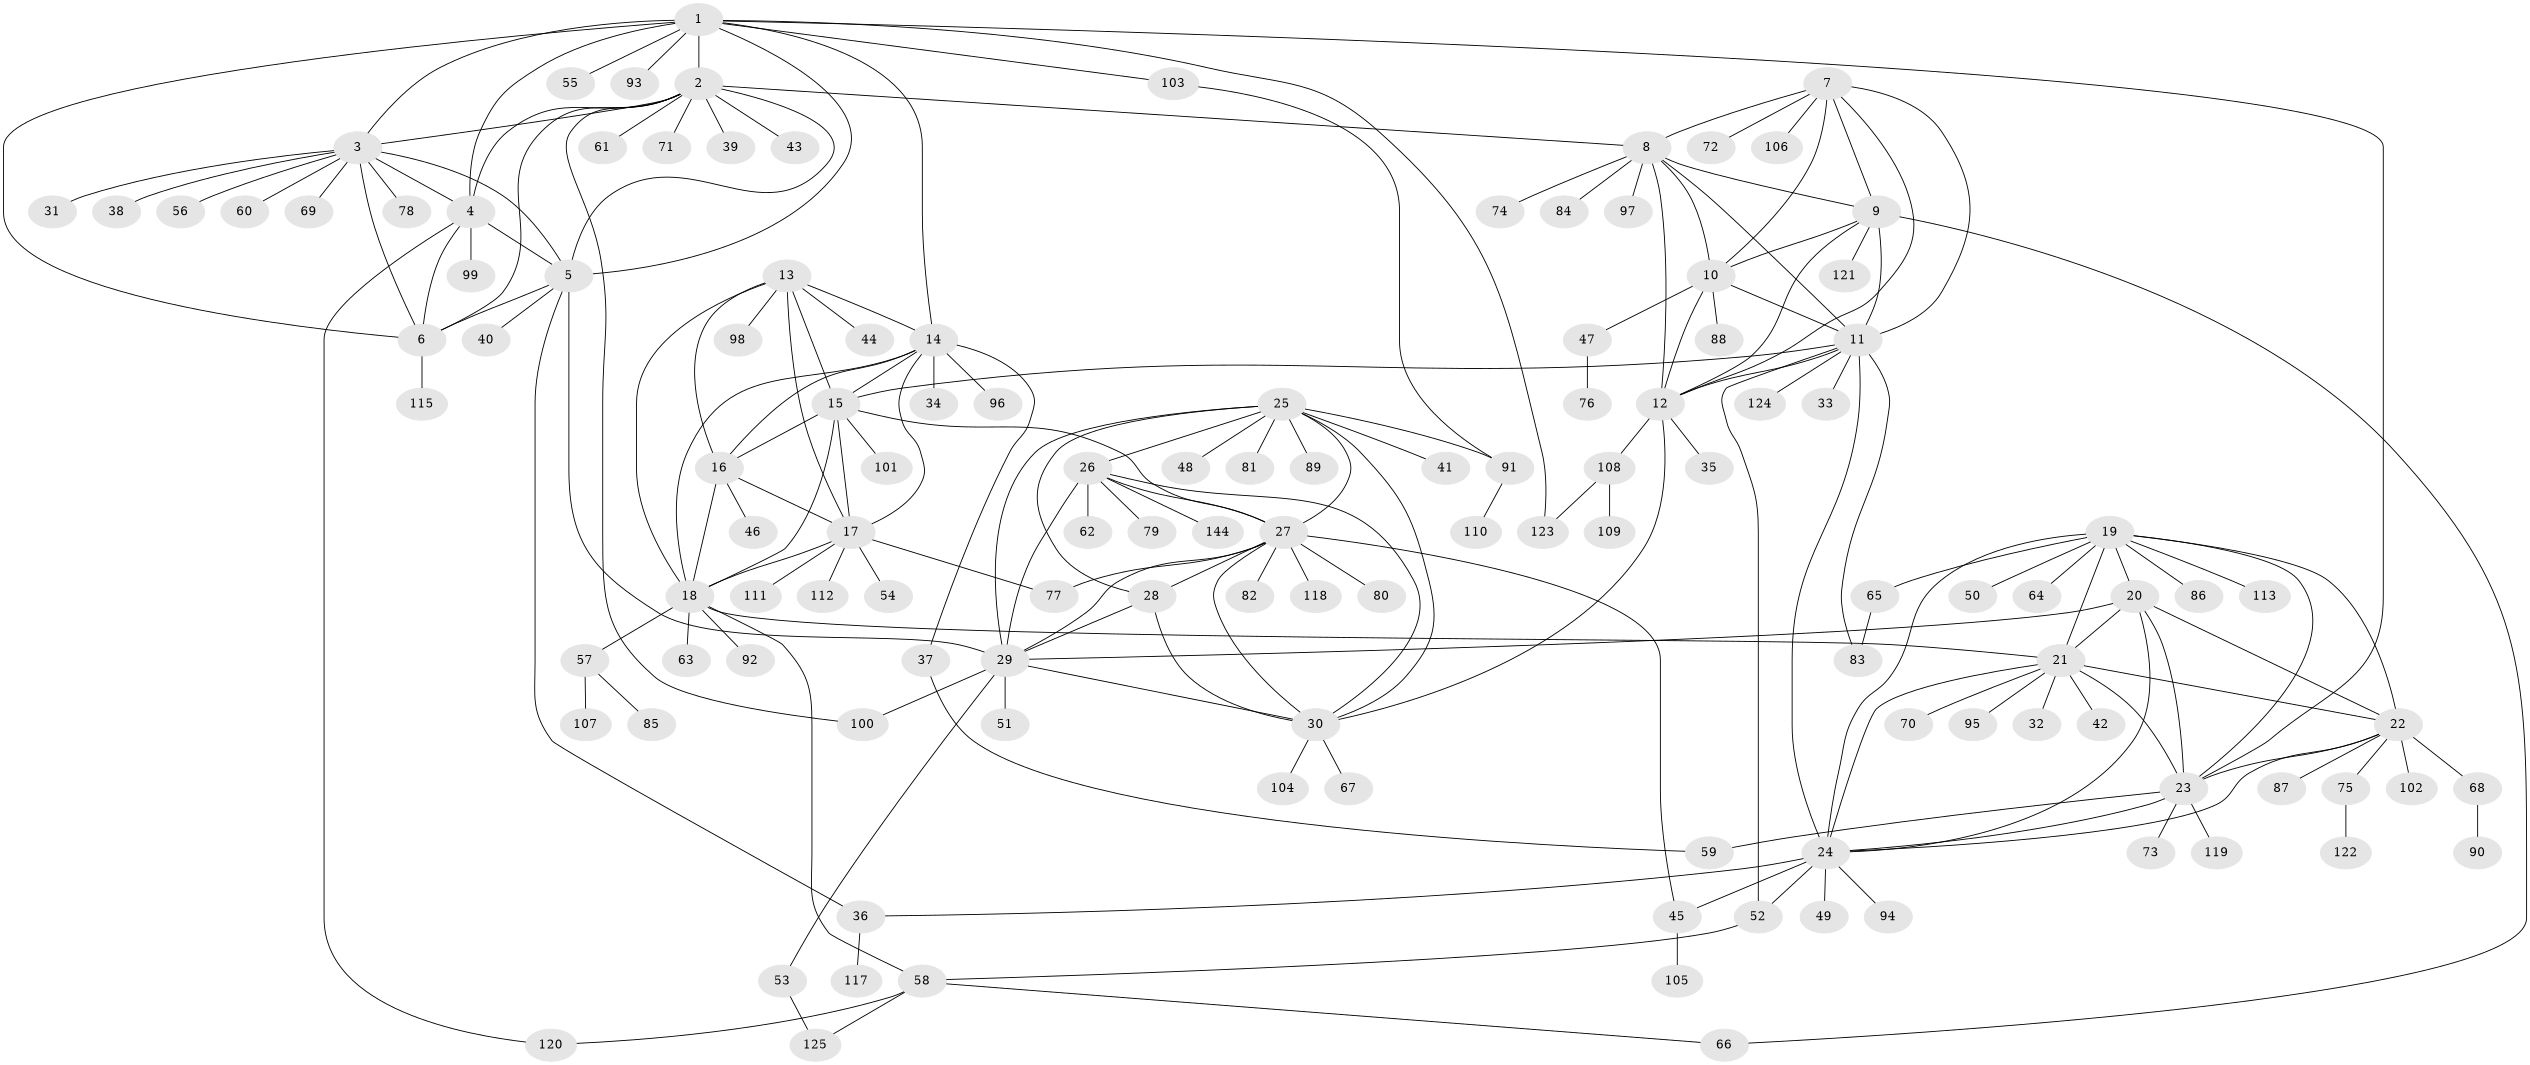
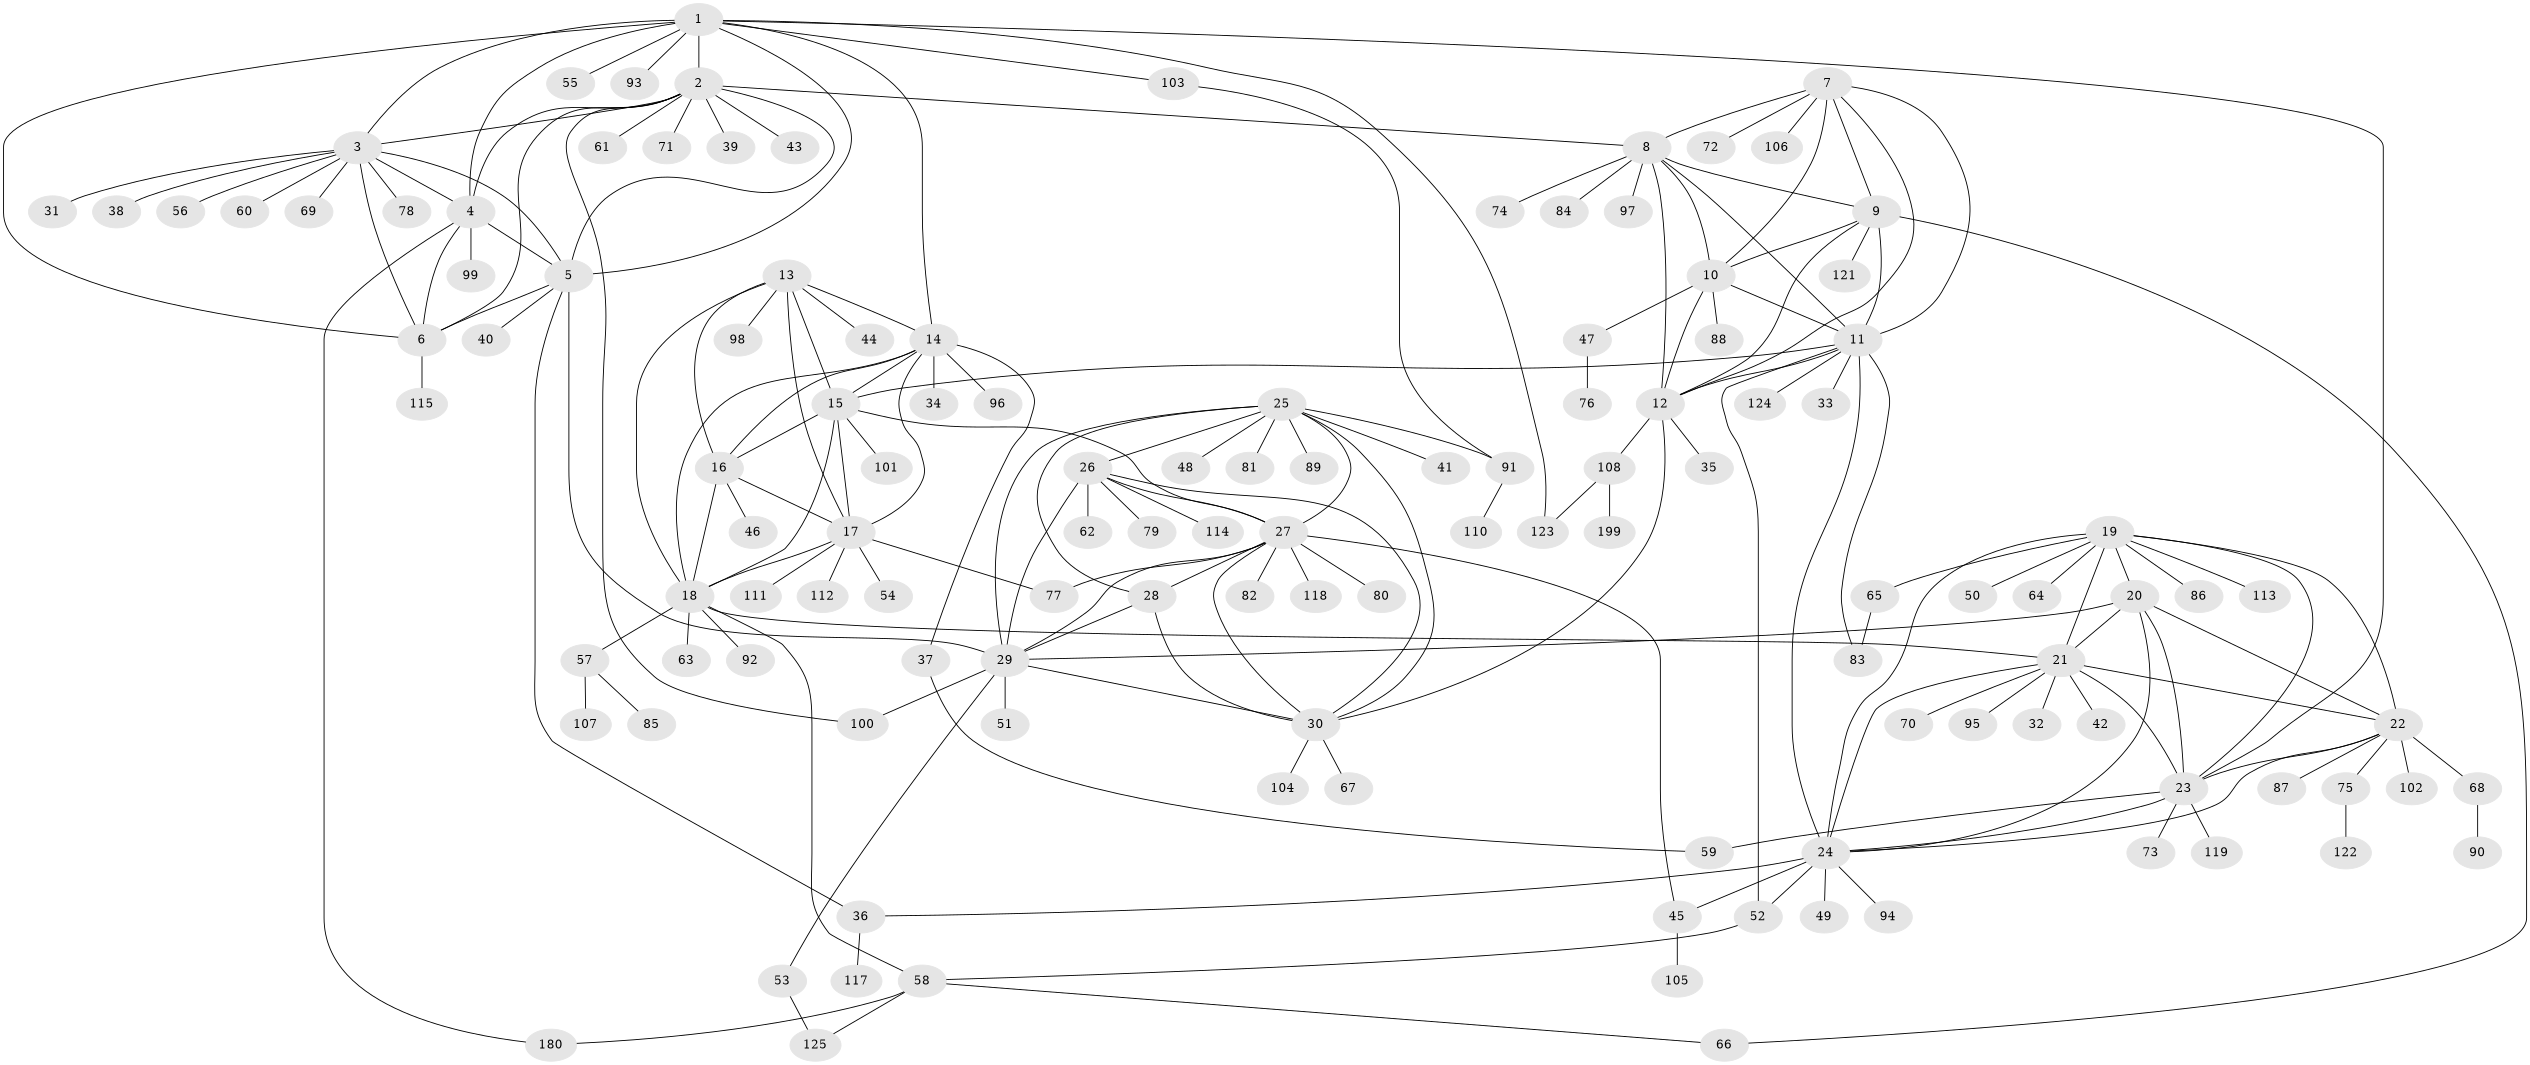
  graph {
    node [color=gray90 style=filled]
    1
    2
    3
    4
    5
    6
    14
    23
    55
    93
    103
    123
    8
    39
    43
    61
    71
    100
    31
    38
    56
    60
    69
    78
    99
-   120
+   120 [label=180]
    29
    36
    40
    115
    15
    16
    17
    18
    34
    37
    96
    24
    59
    73
    119
    91
    110
    9
    10
    11
    12
    74
    84
    97
    30
    51
    53
    117
    7
    72
    106
    66
    121
    47
    88
    33
    52
    83
    124
    35
    108
    76
    27
    101
    45
    49
    94
    58
    67
    104
-   109
+   109 [label=199]
    13
    44
    98
    46
    54
    77
    111
    112
    21
    57
    63
    92
    28
    80
    82
    118
    22
    32
    42
    70
    95
    85
    107
    125
    19
    20
    50
    64
    65
    86
    113
    68
    75
    87
    102
    90
    122
    105
    25
    26
    41
    48
    81
    89
    62
    79
-   114 [label=144]
+   114
    1 -- 2
    1 -- 3
    1 -- 4
    1 -- 5
    1 -- 6
    1 -- 14
    1 -- 23
    1 -- 55
    1 -- 93
    1 -- 103
    1 -- 123
    2 -- 3
    2 -- 4
    2 -- 5
    2 -- 6
    2 -- 8
    2 -- 39
    2 -- 43
    2 -- 61
    2 -- 71
    2 -- 100
    3 -- 4
    3 -- 5
    3 -- 6
    3 -- 31
    3 -- 38
    3 -- 56
    3 -- 60
    3 -- 69
    3 -- 78
    4 -- 5
    4 -- 6
    4 -- 99
    4 -- 120
    5 -- 6
    5 -- 29
    5 -- 36
    5 -- 40
    6 -- 115
    14 -- 15
    14 -- 16
    14 -- 17
    14 -- 18
    14 -- 34
    14 -- 37
    14 -- 96
    23 -- 24
    23 -- 59
    23 -- 73
    23 -- 119
    103 -- 91
    8 -- 9
    8 -- 10
    8 -- 11
    8 -- 12
    8 -- 74
    8 -- 84
    8 -- 97
    29 -- 100
    29 -- 30
    29 -- 51
    29 -- 53
    36 -- 117
    15 -- 16
    15 -- 17
    15 -- 18
    15 -- 27
    15 -- 101
    16 -- 17
    16 -- 18
    16 -- 46
    17 -- 18
    17 -- 54
    17 -- 77
    17 -- 111
    17 -- 112
    18 -- 58
    18 -- 21
    18 -- 57
    18 -- 63
    18 -- 92
    37 -- 59
    24 -- 36
    24 -- 52
    24 -- 45
    24 -- 49
    24 -- 94
    91 -- 110
    9 -- 10
    9 -- 11
    9 -- 12
    9 -- 66
    9 -- 121
    10 -- 11
    10 -- 12
    10 -- 47
    10 -- 88
    11 -- 15
    11 -- 24
    11 -- 12
    11 -- 33
    11 -- 52
    11 -- 83
    11 -- 124
    12 -- 30
    12 -- 35
    12 -- 108
    30 -- 67
    30 -- 104
    53 -- 125
    7 -- 8
    7 -- 9
    7 -- 10
    7 -- 11
    7 -- 12
    7 -- 72
    7 -- 106
    47 -- 76
    52 -- 58
    108 -- 123
    108 -- 109
    27 -- 29
    27 -- 30
    27 -- 45
    27 -- 77
    27 -- 28
    27 -- 80
    27 -- 82
    27 -- 118
    45 -- 105
    58 -- 120
    58 -- 66
    58 -- 125
    13 -- 14
    13 -- 15
    13 -- 16
    13 -- 17
    13 -- 18
    13 -- 44
    13 -- 98
    21 -- 23
    21 -- 24
    21 -- 22
    21 -- 32
    21 -- 42
    21 -- 70
    21 -- 95
    57 -- 85
    57 -- 107
    28 -- 29
    28 -- 30
    22 -- 23
    22 -- 24
    22 -- 68
    22 -- 75
    22 -- 87
    22 -- 102
    19 -- 23
    19 -- 24
    19 -- 21
    19 -- 22
    19 -- 20
    19 -- 50
    19 -- 64
    19 -- 65
    19 -- 86
    19 -- 113
    20 -- 23
    20 -- 29
    20 -- 24
    20 -- 21
    20 -- 22
    65 -- 83
    68 -- 90
    75 -- 122
    25 -- 29
    25 -- 91
    25 -- 30
    25 -- 27
    25 -- 28
    25 -- 26
    25 -- 41
    25 -- 48
    25 -- 81
    25 -- 89
    26 -- 29
    26 -- 30
    26 -- 27
    26 -- 62
    26 -- 79
    26 -- 114
  }
